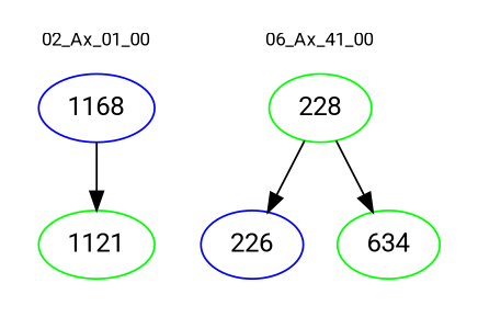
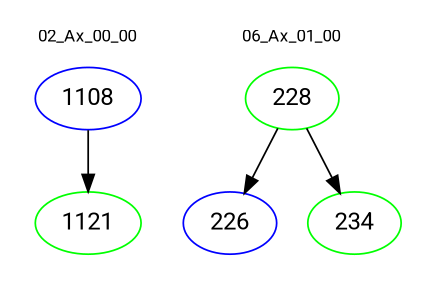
  digraph {
    fontname=Roboto
    node [color=green fontname=Roboto]
    edge [color=black fontname=Roboto]
-   n1 [color=blue label=1168]
+   n1 [color=blue label=1108]
    n2 [label=1121]
    n3 [label=228]
    n4 [color=blue label=226]
-   n5 [label=634]
+   n5 [label=234]
    subgraph cluster_1 {
      color=white
      fontsize=10
-     label="02_Ax_01_00"
+     label="02_Ax_00_00"
      n1
      n2
    }
    subgraph cluster_2 {
      color=white
      fontsize=10
-     label="06_Ax_41_00"
+     label="06_Ax_01_00"
      n3
      n4
      n5
    }
    n1 -> n2
    n3 -> n4
    n3 -> n5
  }
